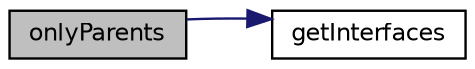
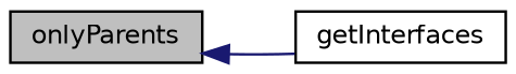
  digraph {
    rankdir=LR
    node [color=black fontname=Helvetica fontsize=10 shape=record style=filled]
    n1 [fillcolor=grey75 fontcolor=black height=0.2 label=onlyParents width=0.4]
    n2 [fillcolor=white height=0.2 label=getInterfaces width=0.4]
-   n2 -> n1 [color=midnightblue dir=back fontname=Helvetica fontsize=10 labelfontname=Helvetica labelfontsize=10 style=solid]
+   n1 -> n2 [color=midnightblue dir=back fontname=Helvetica fontsize=10 labelfontname=Helvetica labelfontsize=10 style=solid]
  }
